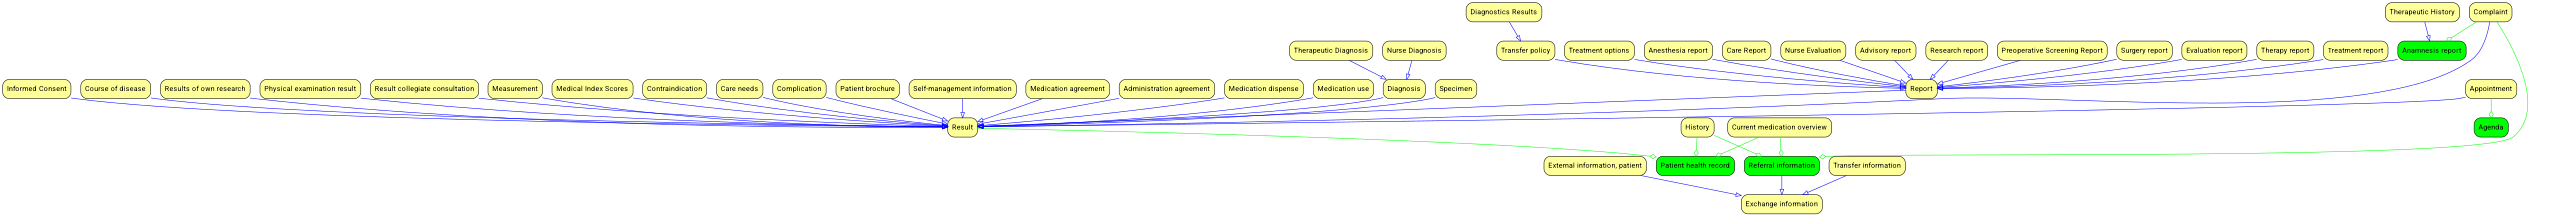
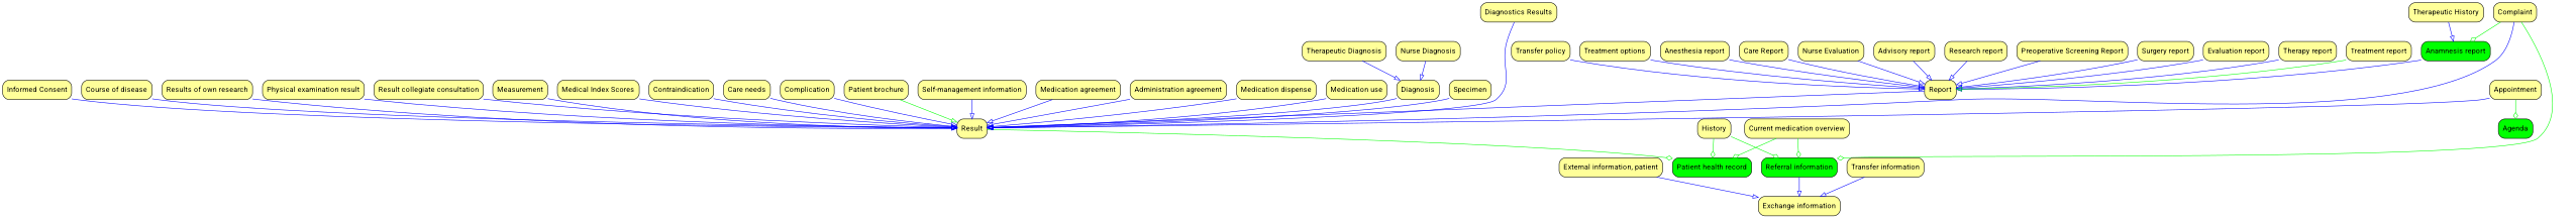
  digraph {
    splines=true
    node [fillcolor="#ffff99" fontname=Roboto shape=rect style="rounded,filled"]
    edge [arrowhead=empty color=blue fontname=Roboto nodesep=1]
    n1 [fillcolor=green fontcolor=black label="Patient health record"]
    n2 [label=Result]
    n3 [label=Specimen]
    n4 [label=Complaint]
    n5 [fillcolor=green fontcolor=black label="Referral information"]
    n6 [fillcolor=green fontcolor=black label="Anamnesis report"]
    n7 [label="Exchange information"]
    n8 [label=Report]
    n9 [label=Diagnosis]
    n10 [label="Informed Consent"]
    n11 [label="Course of disease"]
    n12 [label="Current medication overview"]
    n13 [label=History]
    n14 [label="Results of own research"]
    n15 [label="Physical examination result"]
    n16 [label="Care Report"]
    n17 [label="Nurse Evaluation"]
    n18 [label="Nurse Diagnosis"]
    n19 [label="Advisory report"]
    n20 [label="Transfer information"]
    n21 [label="External information, patient"]
    n22 [label="Research report"]
    n23 [label="Preoperative Screening Report"]
    n24 [label="Result collegiate consultation"]
    n25 [label=Measurement]
    n26 [label="Medical Index Scores"]
    n27 [label="Surgery report"]
    n28 [label="Evaluation report"]
    n29 [label="Therapeutic History"]
    n30 [label="Therapy report"]
    n31 [label="Therapeutic Diagnosis"]
    n32 [label="Treatment report"]
    n33 [label=Appointment]
    n34 [fillcolor=green fontcolor=black label=Agenda]
    n35 [label=Contraindication]
    n36 [label="Treatment options"]
    n37 [label="Transfer policy"]
    n38 [label="Care needs"]
    n39 [label=Complication]
    n40 [label="Anesthesia report"]
    n41 [label="Patient brochure"]
    n42 [label="Self-management information"]
    n43 [label="Medication agreement"]
    n44 [label="Administration agreement"]
    n45 [label="Medication dispense"]
    n46 [label="Medication use"]
    n47 [label="Diagnostics Results"]
    n2 -> n1 [arrowhead=odiamond color=green]
    n3 -> n2
    n4 -> n2
    n4 -> n5 [arrowhead=odiamond color=green]
    n4 -> n6 [arrowhead=odiamond color=green]
    n5 -> n7
    n6 -> n8
    n8 -> n2
    n9 -> n2
    n10 -> n2
    n11 -> n2
    n12 -> n1 [arrowhead=odiamond color=green]
    n12 -> n5 [arrowhead=odiamond color=green]
    n13 -> n1 [arrowhead=odiamond color=green]
    n13 -> n5 [arrowhead=odiamond color=green]
    n14 -> n2
    n15 -> n2
    n16 -> n8
    n17 -> n8
    n18 -> n9
    n19 -> n8
    n20 -> n7
    n21 -> n7
    n22 -> n8
    n23 -> n8
    n24 -> n2
    n25 -> n2
    n26 -> n2
    n27 -> n8
    n28 -> n8
    n29 -> n6
    n30 -> n8
    n31 -> n9
-   n32 -> n8
+   n32 -> n8 [color=green]
    n33 -> n2
    n33 -> n34 [arrowhead=odiamond color=green]
    n35 -> n2
    n36 -> n8
    n37 -> n8
    n38 -> n2
    n39 -> n2
    n40 -> n8
-   n41 -> n2
+   n41 -> n2 [color=green]
    n42 -> n2
    n43 -> n2
    n44 -> n2
    n45 -> n2
    n46 -> n2
-   n47 -> n37
+   n47 -> n2
  }
